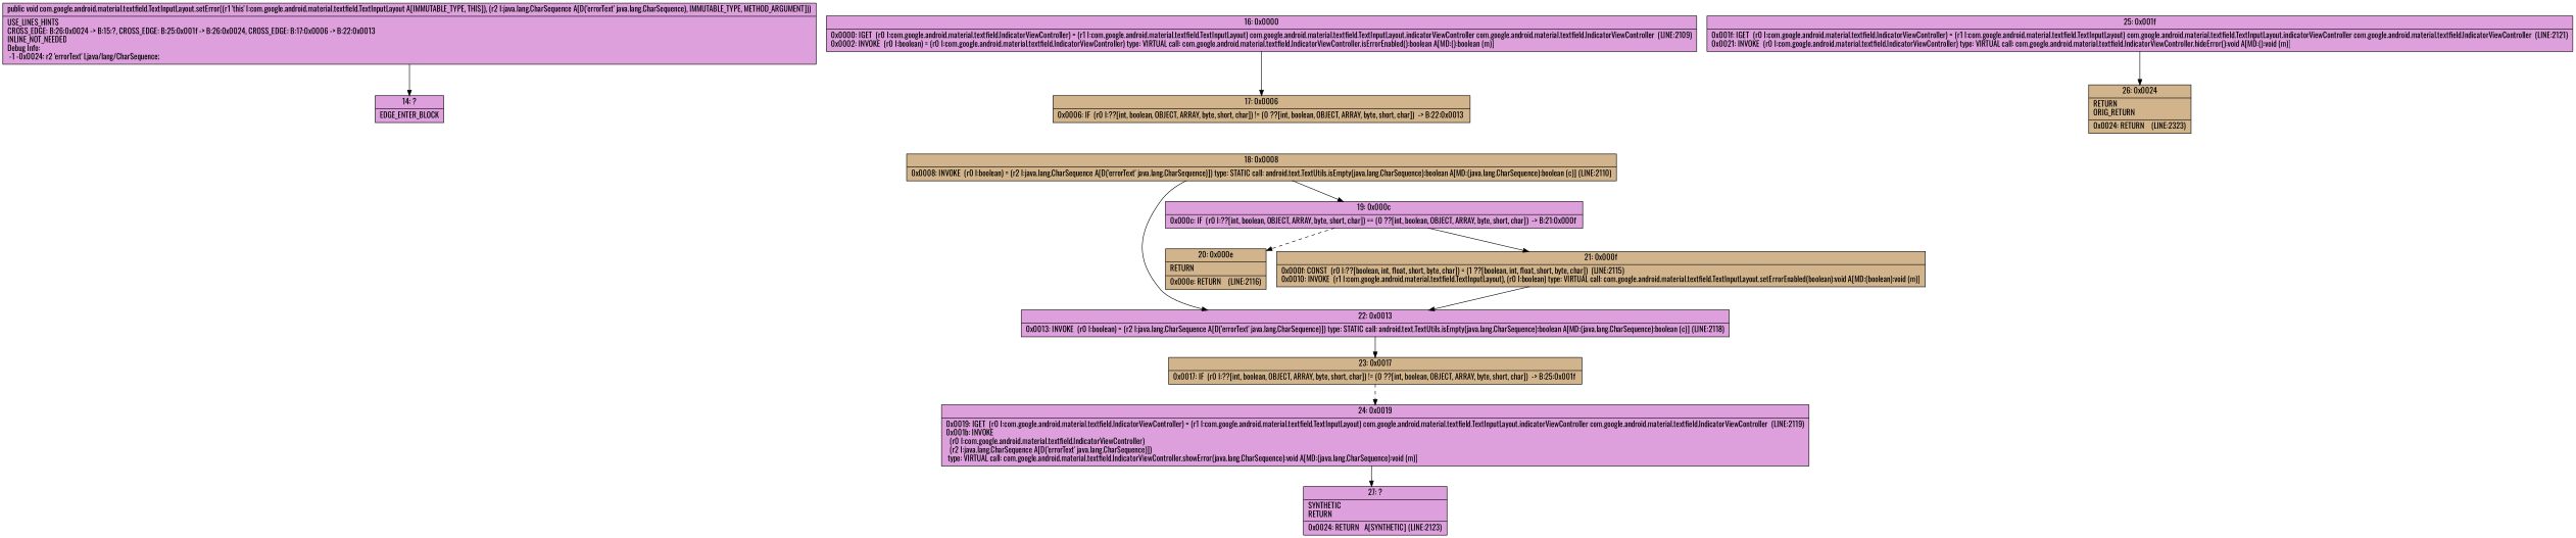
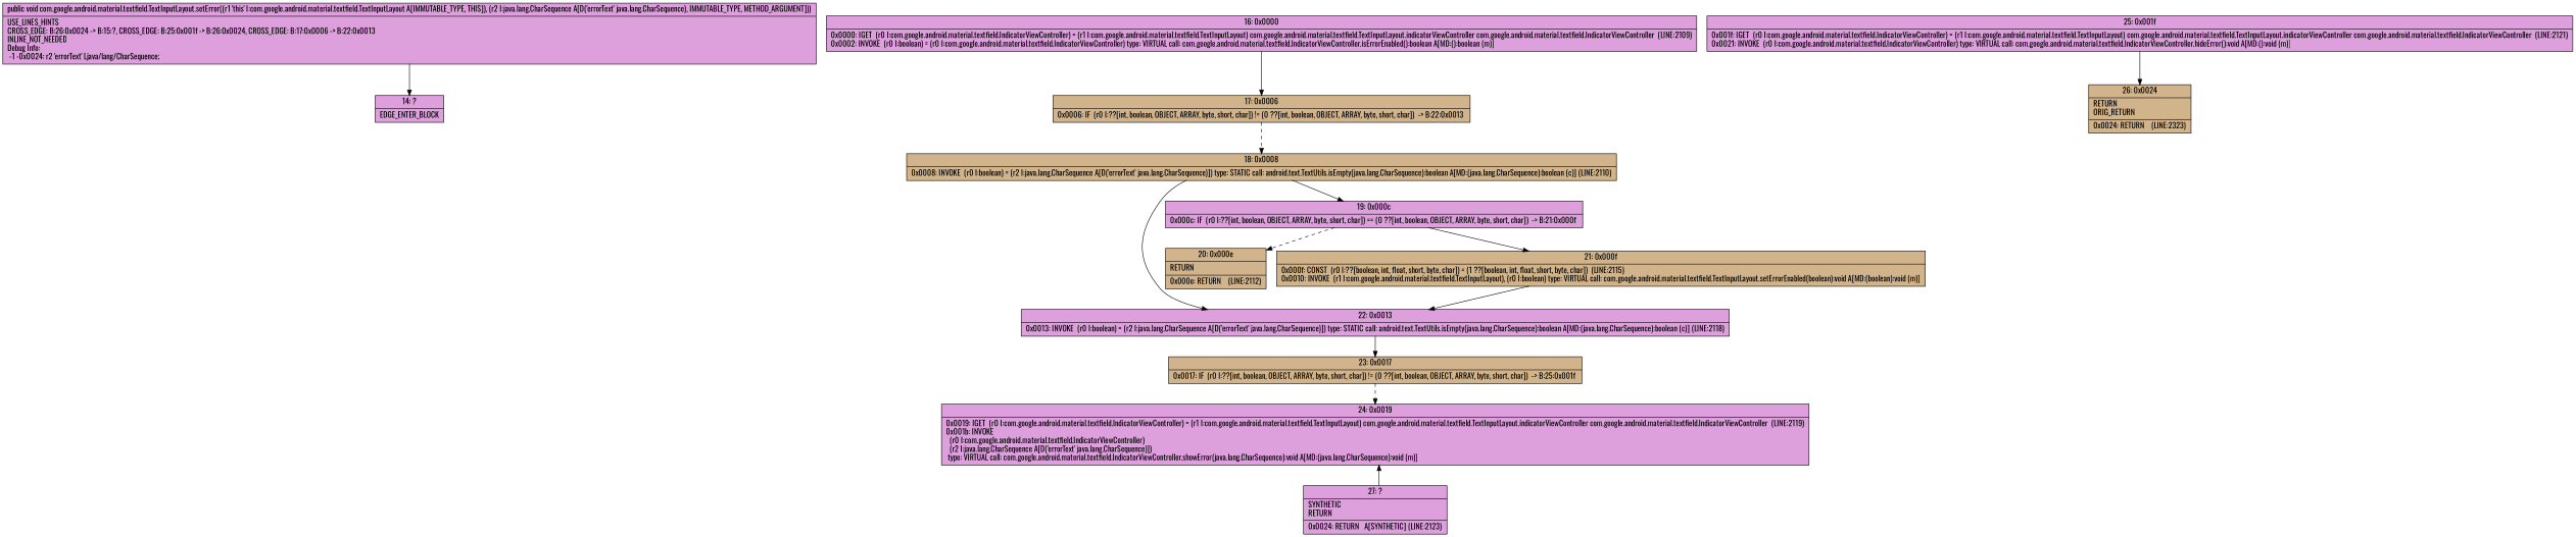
  digraph {
    fontname=Oswald
    node [fillcolor=plum fontname=Oswald shape=record style=filled]
    edge [fontname=Oswald]
    n1 [label="{14\:\ ?|EDGE_ENTER_BLOCK\l}"]
    n2 [label="{16\:\ 0x0000|0x0000: IGET  (r0 I:com.google.android.material.textfield.IndicatorViewController) = (r1 I:com.google.android.material.textfield.TextInputLayout) com.google.android.material.textfield.TextInputLayout.indicatorViewController com.google.android.material.textfield.IndicatorViewController  (LINE:2109)\l0x0002: INVOKE  (r0 I:boolean) = (r0 I:com.google.android.material.textfield.IndicatorViewController) type: VIRTUAL call: com.google.android.material.textfield.IndicatorViewController.isErrorEnabled():boolean A[MD:():boolean (m)]\l}"]
    n3 [fillcolor=tan label="{17\:\ 0x0006|0x0006: IF  (r0 I:??[int, boolean, OBJECT, ARRAY, byte, short, char]) != (0 ??[int, boolean, OBJECT, ARRAY, byte, short, char])  \-\> B:22:0x0013 \l}"]
    n4 [fillcolor=tan label="{18\:\ 0x0008|0x0008: INVOKE  (r0 I:boolean) = (r2 I:java.lang.CharSequence A[D('errorText' java.lang.CharSequence)]) type: STATIC call: android.text.TextUtils.isEmpty(java.lang.CharSequence):boolean A[MD:(java.lang.CharSequence):boolean (c)] (LINE:2110)\l}"]
    n5 [label="{22\:\ 0x0013|0x0013: INVOKE  (r0 I:boolean) = (r2 I:java.lang.CharSequence A[D('errorText' java.lang.CharSequence)]) type: STATIC call: android.text.TextUtils.isEmpty(java.lang.CharSequence):boolean A[MD:(java.lang.CharSequence):boolean (c)] (LINE:2118)\l}"]
    n6 [label="{19\:\ 0x000c|0x000c: IF  (r0 I:??[int, boolean, OBJECT, ARRAY, byte, short, char]) == (0 ??[int, boolean, OBJECT, ARRAY, byte, short, char])  \-\> B:21:0x000f \l}"]
    n7 [fillcolor=tan label="{23\:\ 0x0017|0x0017: IF  (r0 I:??[int, boolean, OBJECT, ARRAY, byte, short, char]) != (0 ??[int, boolean, OBJECT, ARRAY, byte, short, char])  \-\> B:25:0x001f \l}"]
-   n8 [fillcolor=tan label="{20\:\ 0x000e|RETURN\l|0x000e: RETURN    (LINE:2116)\l}"]
+   n8 [fillcolor=tan label="{20\:\ 0x000e|RETURN\l|0x000e: RETURN    (LINE:2112)\l}"]
    n9 [fillcolor=tan label="{21\:\ 0x000f|0x000f: CONST  (r0 I:??[boolean, int, float, short, byte, char]) = (1 ??[boolean, int, float, short, byte, char])  (LINE:2115)\l0x0010: INVOKE  (r1 I:com.google.android.material.textfield.TextInputLayout), (r0 I:boolean) type: VIRTUAL call: com.google.android.material.textfield.TextInputLayout.setErrorEnabled(boolean):void A[MD:(boolean):void (m)]\l}"]
    n10 [label="{24\:\ 0x0019|0x0019: IGET  (r0 I:com.google.android.material.textfield.IndicatorViewController) = (r1 I:com.google.android.material.textfield.TextInputLayout) com.google.android.material.textfield.TextInputLayout.indicatorViewController com.google.android.material.textfield.IndicatorViewController  (LINE:2119)\l0x001b: INVOKE  \l  (r0 I:com.google.android.material.textfield.IndicatorViewController)\l  (r2 I:java.lang.CharSequence A[D('errorText' java.lang.CharSequence)])\l type: VIRTUAL call: com.google.android.material.textfield.IndicatorViewController.showError(java.lang.CharSequence):void A[MD:(java.lang.CharSequence):void (m)]\l}"]
    n11 [label="{27\:\ ?|SYNTHETIC\lRETURN\l|0x0024: RETURN   A[SYNTHETIC] (LINE:2123)\l}"]
    n12 [label="{25\:\ 0x001f|0x001f: IGET  (r0 I:com.google.android.material.textfield.IndicatorViewController) = (r1 I:com.google.android.material.textfield.TextInputLayout) com.google.android.material.textfield.TextInputLayout.indicatorViewController com.google.android.material.textfield.IndicatorViewController  (LINE:2121)\l0x0021: INVOKE  (r0 I:com.google.android.material.textfield.IndicatorViewController) type: VIRTUAL call: com.google.android.material.textfield.IndicatorViewController.hideError():void A[MD:():void (m)]\l}"]
    n13 [fillcolor=tan label="{26\:\ 0x0024|RETURN\lORIG_RETURN\l|0x0024: RETURN    (LINE:2323)\l}"]
    n14 [label="{public void com.google.android.material.textfield.TextInputLayout.setError((r1 'this' I:com.google.android.material.textfield.TextInputLayout A[IMMUTABLE_TYPE, THIS]), (r2 I:java.lang.CharSequence A[D('errorText' java.lang.CharSequence), IMMUTABLE_TYPE, METHOD_ARGUMENT]))  | USE_LINES_HINTS\lCROSS_EDGE: B:26:0x0024 \-\> B:15:?, CROSS_EDGE: B:25:0x001f \-\> B:26:0x0024, CROSS_EDGE: B:17:0x0006 \-\> B:22:0x0013\lINLINE_NOT_NEEDED\lDebug Info:\l  \-1 \-0x0024: r2 'errorText' Ljava\/lang\/CharSequence;\l}"]
    n2 -> n3
+   n3 -> n4 [style=dashed]
    n4 -> n5
    n4 -> n6
    n5 -> n7
    n6 -> n8 [style=dashed]
    n6 -> n9
    n7 -> n10 [style=dashed]
    n9 -> n5
-   n10 -> n11
+   n11 -> n10
    n12 -> n13
    n14 -> n1
  }
